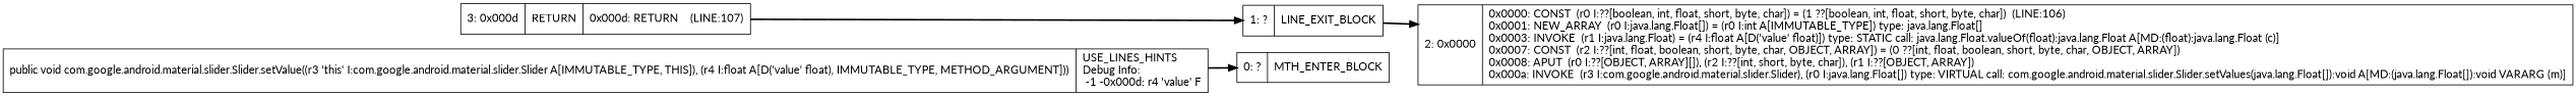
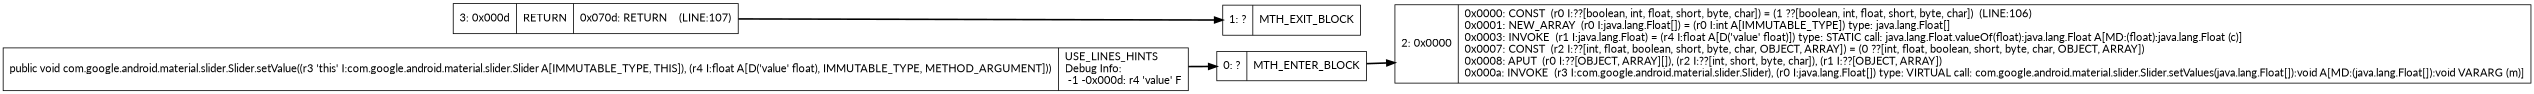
  digraph {
    fontname=Lato
    rankdir=LR
    node [fontname=Lato shape=record]
    edge [fontname=Lato style=bold]
    n1 [label="{0\:\ ?|MTH_ENTER_BLOCK\l}"]
    n2 [label="{2\:\ 0x0000|0x0000: CONST  (r0 I:??[boolean, int, float, short, byte, char]) = (1 ??[boolean, int, float, short, byte, char])  (LINE:106)\l0x0001: NEW_ARRAY  (r0 I:java.lang.Float[]) = (r0 I:int A[IMMUTABLE_TYPE]) type: java.lang.Float[] \l0x0003: INVOKE  (r1 I:java.lang.Float) = (r4 I:float A[D('value' float)]) type: STATIC call: java.lang.Float.valueOf(float):java.lang.Float A[MD:(float):java.lang.Float (c)]\l0x0007: CONST  (r2 I:??[int, float, boolean, short, byte, char, OBJECT, ARRAY]) = (0 ??[int, float, boolean, short, byte, char, OBJECT, ARRAY]) \l0x0008: APUT  (r0 I:??[OBJECT, ARRAY][]), (r2 I:??[int, short, byte, char]), (r1 I:??[OBJECT, ARRAY]) \l0x000a: INVOKE  (r3 I:com.google.android.material.slider.Slider), (r0 I:java.lang.Float[]) type: VIRTUAL call: com.google.android.material.slider.Slider.setValues(java.lang.Float[]):void A[MD:(java.lang.Float[]):void VARARG (m)]\l}"]
-   n3 [label="{3\:\ 0x000d|RETURN\l|0x000d: RETURN    (LINE:107)\l}"]
-   n4 [label="{1\:\ ?|LINE_EXIT_BLOCK\l}"]
+   n3 [label="{3\:\ 0x000d|RETURN\l|0x070d: RETURN    (LINE:107)\l}"]
+   n4 [label="{1\:\ ?|MTH_EXIT_BLOCK\l}"]
    n5 [label="{public void com.google.android.material.slider.Slider.setValue((r3 'this' I:com.google.android.material.slider.Slider A[IMMUTABLE_TYPE, THIS]), (r4 I:float A[D('value' float), IMMUTABLE_TYPE, METHOD_ARGUMENT]))  | USE_LINES_HINTS\lDebug Info:\l  \-1 \-0x000d: r4 'value' F\l}"]
-   n4 -> n2
+   n1 -> n2
    n3 -> n4
    n5 -> n1
  }
